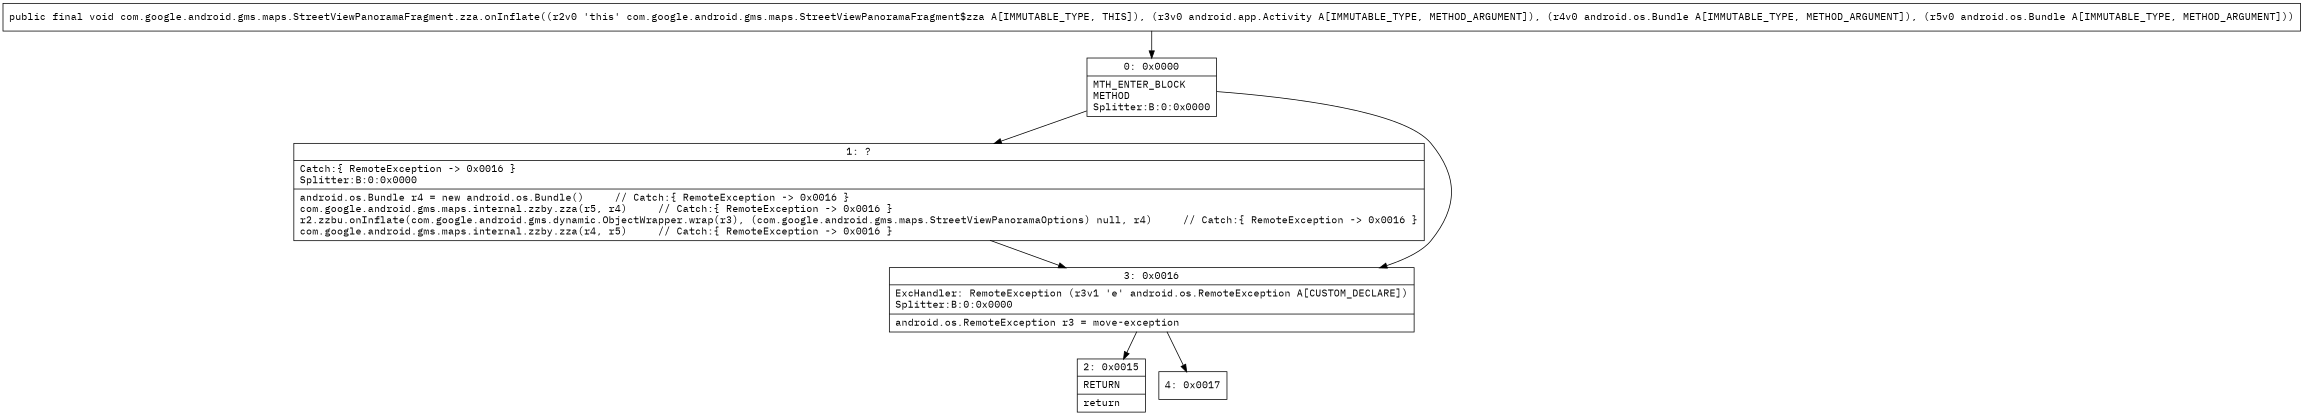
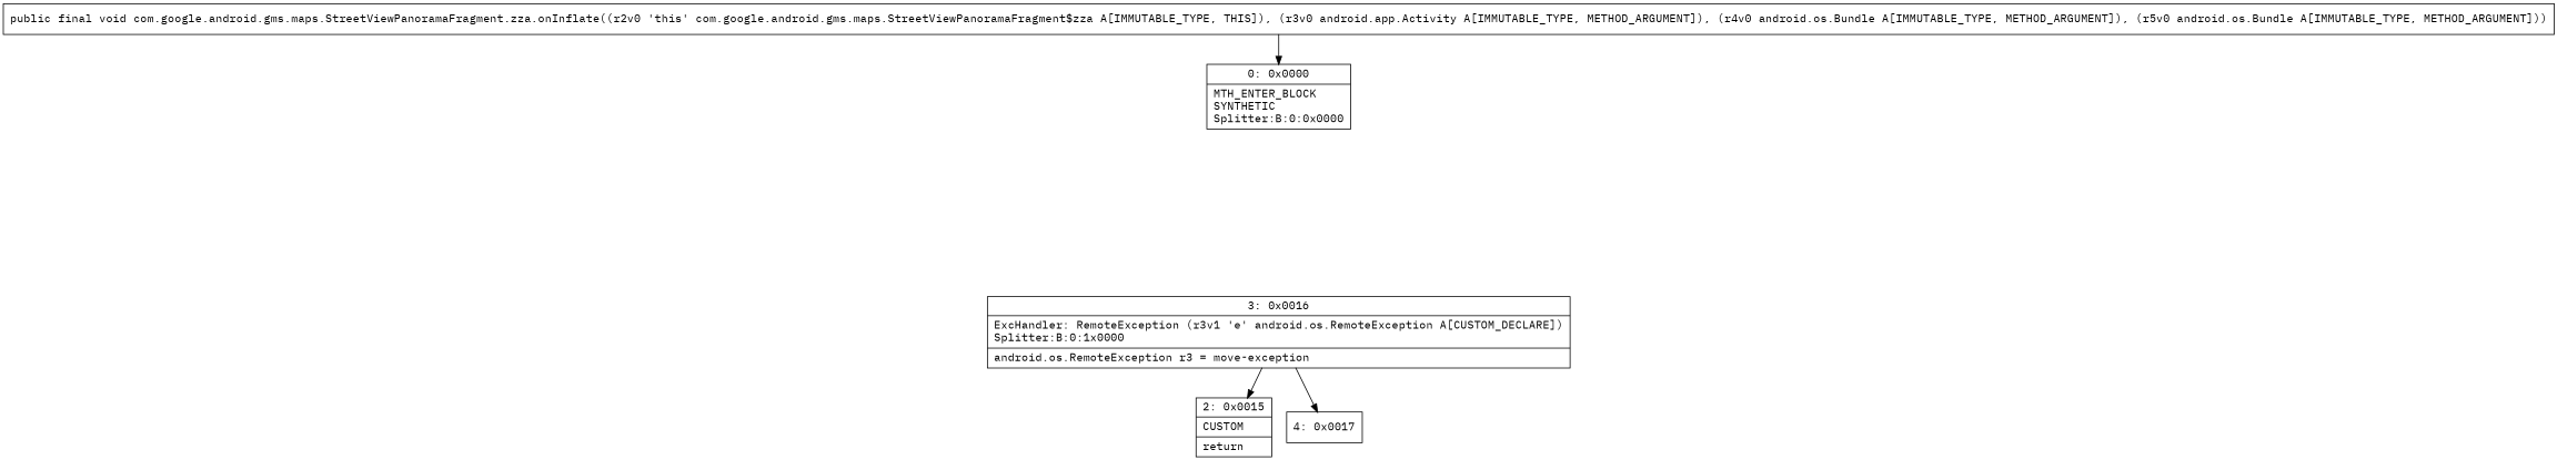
  digraph {
    fontname="IBM Plex Mono"
    node [fontname="IBM Plex Mono" shape=record]
    edge [fontname="IBM Plex Mono"]
-   n1 [label="{0\:\ 0x0000|MTH_ENTER_BLOCK\lMETHOD\lSplitter:B:0:0x0000\l}"]
-   n2 [label="{1\:\ ?|Catch:\{ RemoteException \-\> 0x0016 \}\lSplitter:B:0:0x0000\l|android.os.Bundle r4 = new android.os.Bundle()     \/\/ Catch:\{ RemoteException \-\> 0x0016 \}\lcom.google.android.gms.maps.internal.zzby.zza(r5, r4)     \/\/ Catch:\{ RemoteException \-\> 0x0016 \}\lr2.zzbu.onInflate(com.google.android.gms.dynamic.ObjectWrapper.wrap(r3), (com.google.android.gms.maps.StreetViewPanoramaOptions) null, r4)     \/\/ Catch:\{ RemoteException \-\> 0x0016 \}\lcom.google.android.gms.maps.internal.zzby.zza(r4, r5)     \/\/ Catch:\{ RemoteException \-\> 0x0016 \}\l}"]
-   n3 [label="{3\:\ 0x0016|ExcHandler: RemoteException (r3v1 'e' android.os.RemoteException A[CUSTOM_DECLARE])\lSplitter:B:0:0x0000\l|android.os.RemoteException r3 = move\-exception\l}"]
-   n4 [label="{2\:\ 0x0015|RETURN\l|return\l}"]
+   n1 [label="{0\:\ 0x0000|MTH_ENTER_BLOCK\lSYNTHETIC\lSplitter:B:0:0x0000\l}"]
+   n3 [label="{3\:\ 0x0016|ExcHandler: RemoteException (r3v1 'e' android.os.RemoteException A[CUSTOM_DECLARE])\lSplitter:B:0:1x0000\l|android.os.RemoteException r3 = move\-exception\l}"]
+   n4 [label="{2\:\ 0x0015|CUSTOM\l|return\l}"]
    n5 [label="{4\:\ 0x0017}"]
    n6 [label="{public final void com.google.android.gms.maps.StreetViewPanoramaFragment.zza.onInflate((r2v0 'this' com.google.android.gms.maps.StreetViewPanoramaFragment$zza A[IMMUTABLE_TYPE, THIS]), (r3v0 android.app.Activity A[IMMUTABLE_TYPE, METHOD_ARGUMENT]), (r4v0 android.os.Bundle A[IMMUTABLE_TYPE, METHOD_ARGUMENT]), (r5v0 android.os.Bundle A[IMMUTABLE_TYPE, METHOD_ARGUMENT])) }"]
-   n1 -> n2
-   n1 -> n3
-   n2 -> n3
    n3 -> n4
    n3 -> n5
    n6 -> n1
  }
